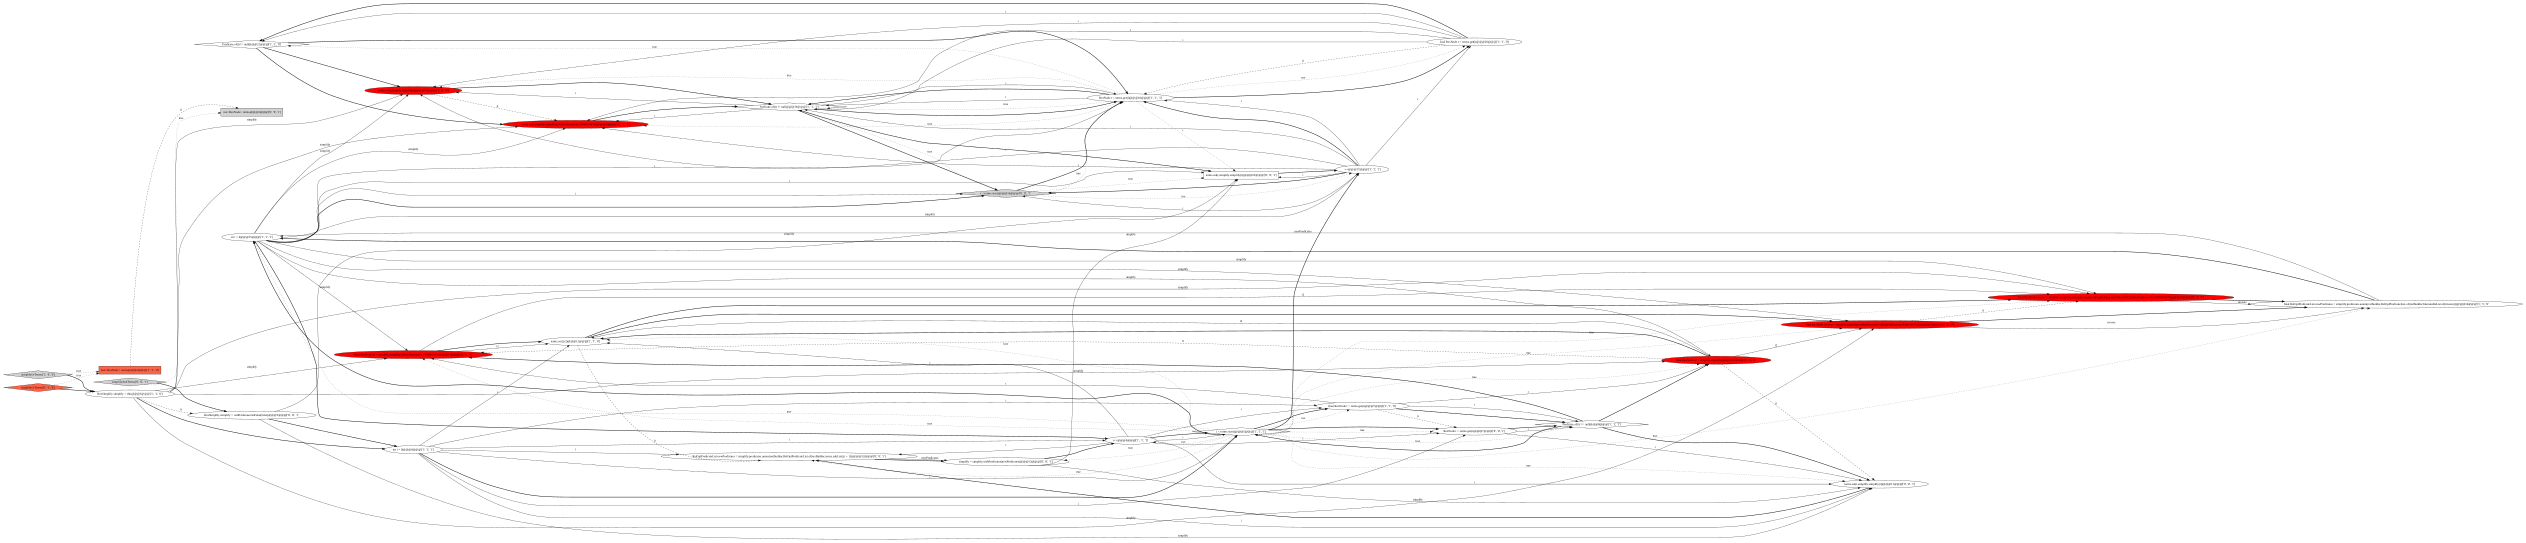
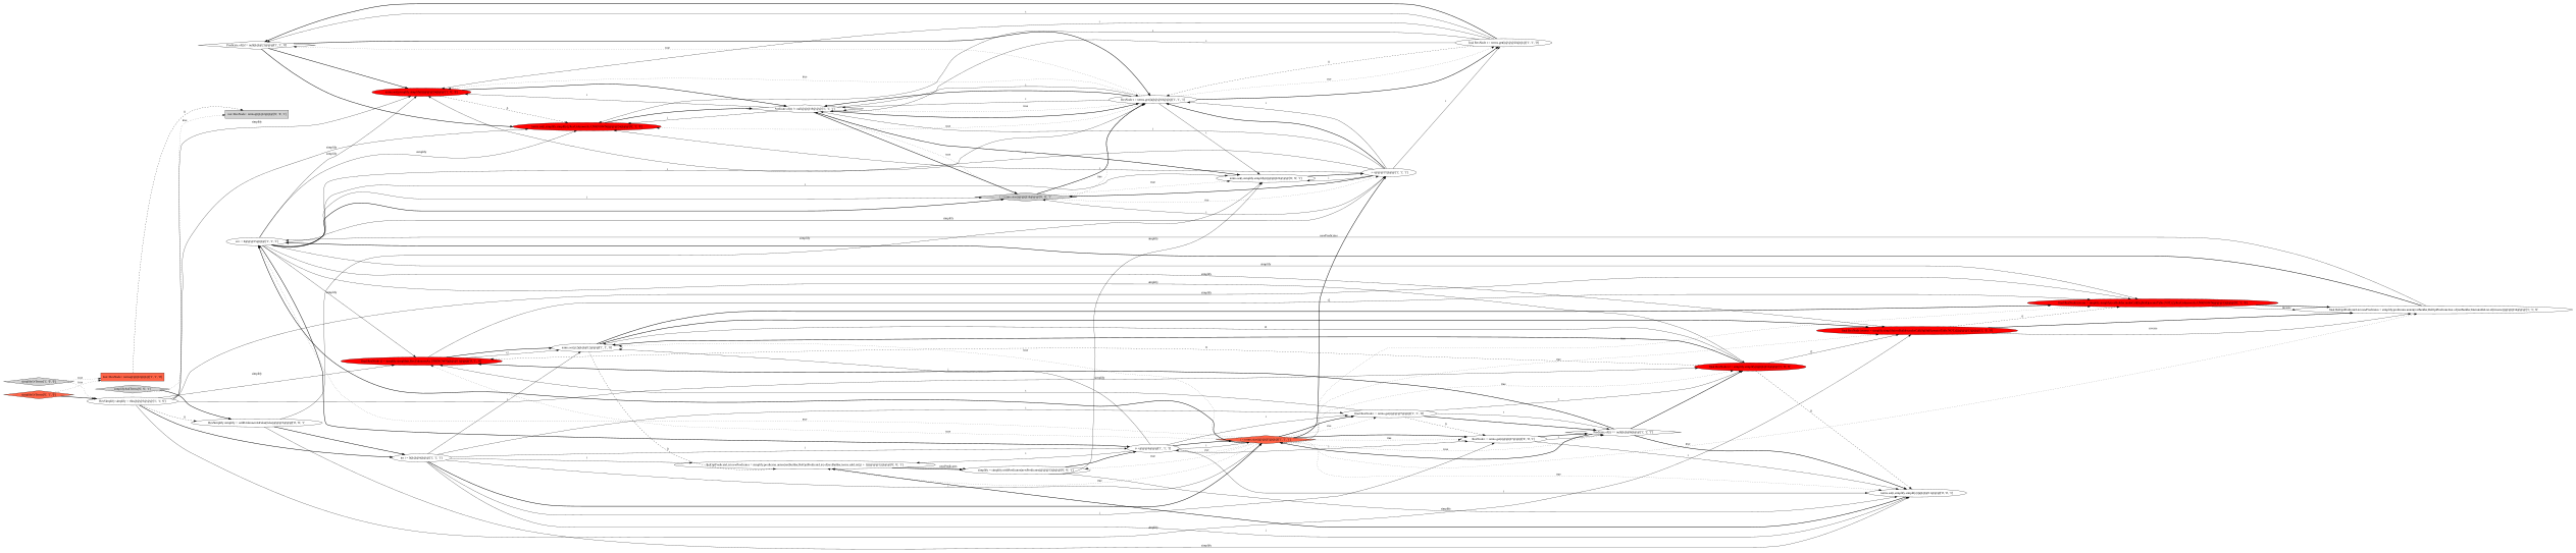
  digraph {
    fontname="Liberation Serif"
    rankdir=LR
    node [fillcolor=white fontname="Liberation Serif" shape=ellipse style=filled]
    edge [fontname="Liberation Serif" style=solid]
    n1 [label="Predicate.of(t) != null@@@21@@@['1', '1', '0']" shape=diamond]
    n2 [fillcolor=red label="terms.set(i,simplify.simplify(t))@@@24@@@['1', '0', '0']"]
    n3 [fillcolor=red label="terms.set(i,simplify.simplify(t,RexUnknownAs.UNKNOWN))@@@24@@@['0', '1', '0']"]
    n4 [label="RexNode t = terms.get(i)@@@18@@@['1', '1', '1']"]
    n5 [label="Predicate.of(t) != null@@@19@@@['1', '1', '1']" shape=diamond]
-   n6 [label="terms.set(i,simplify.simplify(t))@@@22@@@['0', '0', '1']" shape=box]
+   n6 [label="terms.set(i,simplify.simplify(t))@@@22@@@['0', '0', '1']"]
    n7 [label="final RexNode t = terms.get(i)@@@20@@@['1', '1', '0']"]
    n8 [fillcolor=tomato label="List<RexNode> terms@@@2@@@['1', '1', '0']" shape=box]
    n9 [fillcolor=lightgray label="List<RexNode> terms@@@2@@@['0', '0', '1']" shape=box]
    n10 [label="int i = 0@@@15@@@['1', '1', '1']"]
    n11 [fillcolor=red label="final RexNode t2 = simplify.simplify(t,RexUnknownAs.UNKNOWN)@@@11@@@['0', '1', '0']"]
    n12 [label="i++@@@17@@@['1', '1', '1']"]
    n13 [fillcolor=red label="final RexNode inverse = simplify.simplify(rexBuilder.makeCall(SqlStdOperatorTable.NOT,t2),RexUnknownAs.UNKNOWN)@@@13@@@['0', '1', '0']"]
    n14 [fillcolor=red label="final RexNode inverse = simplify.simplify(rexBuilder.makeCall(SqlStdOperatorTable.NOT,t2))@@@13@@@['1', '0', '0']"]
    n15 [fillcolor=red label="final RexNode t2 = simplify.simplify(t)@@@11@@@['1', '0', '0']"]
    n16 [label="i++@@@6@@@['1', '1', '1']"]
    n17 [fillcolor=lightgray label="i < terms.size()@@@16@@@['0', '0', '1']" shape=diamond]
    n18 [label="terms.set(i,t2)@@@12@@@['1', '1', '0']"]
    n19 [label="final RelOptPredicateList newPredicates = simplify.predicates.union(rexBuilder,RelOptPredicateList.of(rexBuilder,ImmutableList.of(inverse)))@@@14@@@['1', '1', '0']"]
    n20 [label="terms.set(i,simplify.simplify(t))@@@11@@@['0', '0', '1']"]
    n21 [label="final RexNode t = terms.get(i)@@@7@@@['1', '1', '0']"]
    n22 [label="RexNode t = terms.get(i)@@@7@@@['0', '0', '1']"]
    n23 [label="RelOptPredicateList newPredicates = simplify.predicates.union(rexBuilder,RelOptPredicateList.of(rexBuilder,terms.subList(i,i + 1)))@@@12@@@['0', '0', '1']"]
-   n24 [label="i < terms.size()@@@5@@@['1', '1', '1']" shape=diamond]
+   n24 [fillcolor=tomato label="i < terms.size()@@@5@@@['1', '1', '1']" shape=diamond]
    n25 [fillcolor=lightgray label="simplifyAndTerms['0', '0', '1']" shape=diamond]
    n26 [label="RexSimplify simplify = withUnknownAsFalse(false)@@@3@@@['0', '0', '1']"]
    n27 [label="int i = 0@@@4@@@['1', '1', '1']"]
    n28 [label="Predicate.of(t) == null@@@8@@@['1', '1', '1']" shape=diamond]
    n29 [fillcolor=lightgray label="simplifyOrTerms['1', '0', '0']" shape=diamond]
    n30 [label="RexSimplify simplify = this@@@3@@@['1', '1', '0']"]
    n31 [label="simplify = simplify.withPredicates(newPredicates)@@@13@@@['0', '0', '1']"]
    n32 [fillcolor=tomato label="simplifyOrTerms['0', '1', '0']" shape=diamond]
    n1 -> n2 [style=bold]
    n1 -> n3 [style=bold]
    n1 -> n4 [style=bold]
    n2 -> n3 [label=0 style=dashed]
    n2 -> n5 [style=bold]
    n3 -> n5 [style=bold]
    n4 -> n1 [label=true style=dotted]
    n4 -> n2 [label=true style=dotted]
    n4 -> n3 [label=true style=dotted]
    n4 -> n5 [style=bold]
    n4 -> n5 [label=t]
    n4 -> n5 [label=true style=dotted]
-   n4 -> n6 [label=t style=dotted]
+   n4 -> n6 [label=t]
    n4 -> n7 [label=true style=dotted]
    n4 -> n7 [style=bold]
    n5 -> n2 [label=i]
    n5 -> n3 [label=i]
    n5 -> n4 [label=i]
    n5 -> n4 [style=bold]
    n5 -> n6 [style=bold]
    n5 -> n17 [style=bold]
    n6 -> n12 [style=bold]
    n7 -> n1 [label=t]
    n7 -> n1 [style=bold]
    n7 -> n2 [label=t]
    n7 -> n3 [label=t]
    n7 -> n4 [label=0 style=dashed]
    n7 -> n5 [label=i]
    n8 -> n9 [label=0 style=dashed]
    n10 -> n2 [label=simplify]
    n10 -> n3 [label=simplify]
    n10 -> n4 [label=i]
    n10 -> n6 [label=i]
    n10 -> n11 [label=simplify]
    n10 -> n12 [label=simplify]
    n10 -> n13 [label=simplify]
    n10 -> n14 [label=simplify]
    n10 -> n15 [label=simplify]
    n10 -> n16 [style=bold]
    n10 -> n17 [label=i]
    n10 -> n17 [style=bold]
    n11 -> n13 [label=t2]
    n11 -> n18 [style=bold]
    n11 -> n18 [label=t2]
    n12 -> n2 [label=i]
    n12 -> n3 [label=i]
    n12 -> n4 [label=i]
    n12 -> n4 [style=bold]
    n12 -> n5 [label=i]
    n12 -> n6 [label=i]
    n12 -> n7 [label=i]
    n12 -> n17 [label=i]
    n12 -> n17 [style=bold]
    n13 -> n19 [label=inverse]
    n13 -> n19 [style=bold]
    n14 -> n13 [label=0 style=dashed]
    n14 -> n19 [style=bold]
    n14 -> n19 [label=inverse]
    n15 -> n11 [label=0 style=dashed]
    n15 -> n14 [label=t2]
    n15 -> n18 [label=t2]
    n15 -> n18 [style=bold]
    n15 -> n20 [label=0 style=dashed]
    n16 -> n18 [label=i]
    n16 -> n20 [label=i]
    n16 -> n21 [label=i]
    n16 -> n22 [label=i]
    n16 -> n23 [label=i]
    n16 -> n24 [style=bold]
    n16 -> n24 [label=i]
    n17 -> n4 [style=bold]
    n17 -> n4 [label=true style=dotted]
    n17 -> n5 [label=true style=dotted]
    n17 -> n6 [label=true style=dotted]
    n17 -> n12 [label=true style=dotted]
    n18 -> n13 [style=bold]
    n18 -> n14 [style=bold]
    n18 -> n23 [label=0 style=dashed]
    n19 -> n10 [label=newPredicates]
    n19 -> n10 [style=bold]
    n20 -> n23 [style=bold]
    n21 -> n11 [label=t]
    n21 -> n15 [label=t]
    n21 -> n22 [label=0 style=dashed]
    n21 -> n28 [style=bold]
    n21 -> n28 [label=t]
    n22 -> n20 [label=t]
    n22 -> n28 [label=t]
    n22 -> n28 [style=bold]
    n23 -> n31 [label=newPredicates]
    n23 -> n31 [style=bold]
    n24 -> n10 [style=bold]
    n24 -> n10 [label=true style=dotted]
    n24 -> n11 [label=true style=dotted]
    n24 -> n12 [style=bold]
    n24 -> n13 [label=true style=dotted]
    n24 -> n14 [label=true style=dotted]
    n24 -> n15 [label=true style=dotted]
    n24 -> n16 [label=true style=dotted]
    n24 -> n18 [label=true style=dotted]
    n24 -> n19 [label=true style=dotted]
    n24 -> n20 [label=true style=dotted]
    n24 -> n21 [style=bold]
    n24 -> n21 [label=true style=dotted]
    n24 -> n22 [style=bold]
    n24 -> n22 [label=true style=dotted]
    n24 -> n23 [label=true style=dotted]
    n24 -> n28 [label=true style=dotted]
    n24 -> n31 [label=true style=dotted]
    n25 -> n9 [label=true style=dotted]
    n25 -> n26 [style=bold]
    n26 -> n6 [label=simplify]
    n26 -> n20 [label=simplify]
    n26 -> n27 [style=bold]
    n27 -> n16 [label=i]
    n27 -> n18 [label=i]
    n27 -> n20 [label=i]
    n27 -> n21 [label=i]
    n27 -> n22 [label=i]
    n27 -> n23 [label=i]
    n27 -> n24 [style=bold]
    n27 -> n24 [label=i]
    n28 -> n11 [style=bold]
    n28 -> n15 [style=bold]
    n28 -> n20 [style=bold]
    n28 -> n24 [style=bold]
    n29 -> n8 [label=true style=dotted]
-   n29 -> n30 [style=bold]
+   n29 -> n30 [style=dotted]
    n30 -> n2 [label=simplify]
    n30 -> n3 [label=simplify]
    n30 -> n11 [label=simplify]
    n30 -> n13 [label=simplify]
    n30 -> n14 [label=simplify]
    n30 -> n15 [label=simplify]
    n30 -> n26 [label=0 style=dashed]
    n30 -> n27 [style=bold]
    n31 -> n6 [label=simplify]
    n31 -> n16 [style=bold]
    n31 -> n20 [label=simplify]
    n32 -> n8 [label=true style=dotted]
    n32 -> n30 [style=bold]
  }
